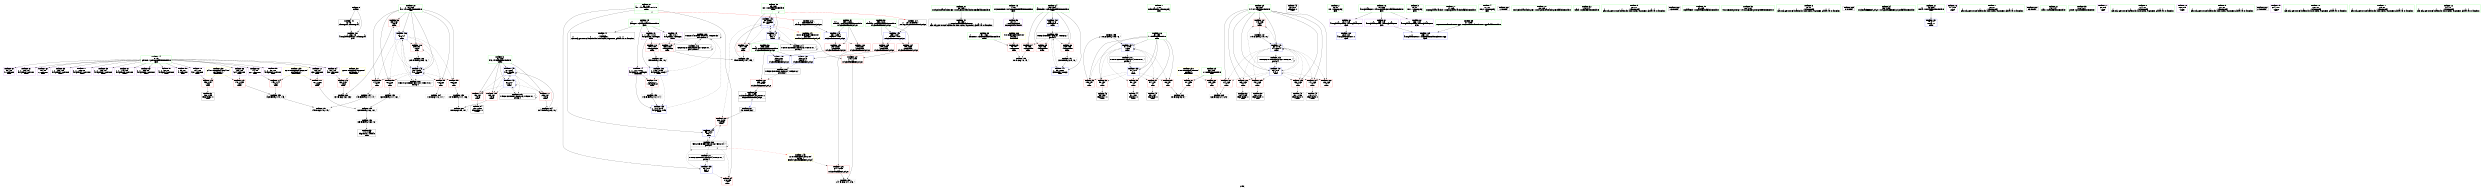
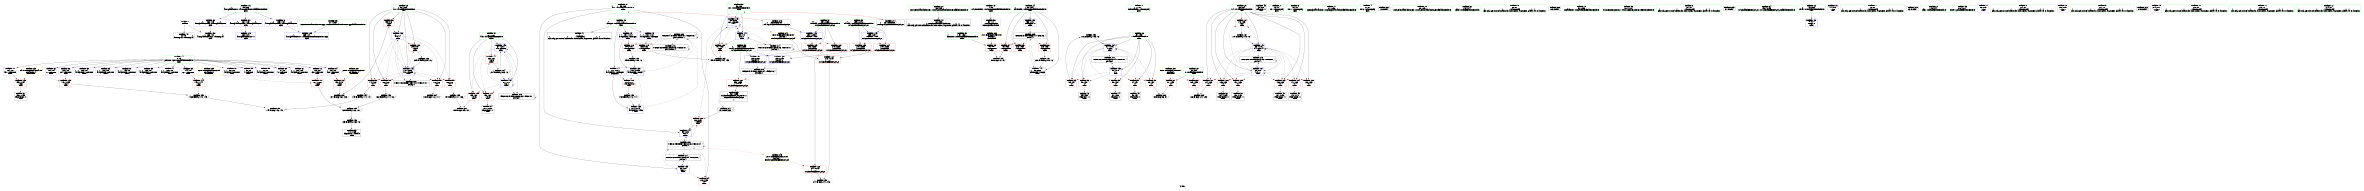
  digraph {
    label=SVFG
    node [color=red shape=record]
    edge [style=solid]
    n1 [color=grey label="{NodeID: 0\nNullPtr}"]
    n2 [color=black label="{NodeID: 40\n2\<--3\ndummyVal\<--dummyVal\n}"]
    n3 [color=blue label="{NodeID: 130\n266\<--3\nllvm.global_ctors_2\<--dummyVal\nGlob }" style=dotted]
    n4 [label="{NodeID: 97\n147\<--61\n\<--a10\nmain\n}"]
    n5 [color=grey label="{NodeID: 194\n148 = Binary(114, 147, )\n}"]
    n6 [color=grey label="{NodeID: 197\n149 = cmp(146, 148, )\n}"]
    n7 [color=green label="{NodeID: 14\n8\<--9\npersons\<--persons_field_insensitive\nGlob }"]
    n8 [color=purple label="{NodeID: 57\n92\<--8\narrayidx\<--persons\nmain\n}"]
    n9 [color=purple label="{NodeID: 58\n93\<--8\na\<--persons\nmain\n}"]
    n10 [color=purple label="{NodeID: 59\n96\<--8\narrayidx6\<--persons\nmain\n}"]
    n11 [color=purple label="{NodeID: 60\n97\<--8\nb\<--persons\nmain\n}"]
    n12 [color=purple label="{NodeID: 61\n100\<--8\narrayidx8\<--persons\nmain\n}"]
    n13 [color=purple label="{NodeID: 62\n101\<--8\nc\<--persons\nmain\n}"]
    n14 [color=purple label="{NodeID: 63\n130\<--8\narrayidx19\<--persons\nmain\n}"]
    n15 [color=purple label="{NodeID: 64\n131\<--8\na20\<--persons\nmain\n}"]
    n16 [color=purple label="{NodeID: 65\n138\<--8\narrayidx23\<--persons\nmain\n}"]
    n17 [color=purple label="{NodeID: 66\n139\<--8\nb24\<--persons\nmain\n}"]
    n18 [color=purple label="{NodeID: 67\n143\<--8\narrayidx26\<--persons\nmain\n}"]
    n19 [color=purple label="{NodeID: 68\n144\<--8\nc27\<--persons\nmain\n}"]
    n20 [color=purple label="{NodeID: 69\n153\<--8\narrayidx30\<--persons\nmain\n}"]
    n21 [color=purple label="{NodeID: 70\n154\<--8\nb31\<--persons\nmain\n}"]
    n22 [color=purple label="{NodeID: 71\n165\<--8\narrayidx37\<--persons\nmain\n}"]
    n23 [color=purple label="{NodeID: 72\n166\<--8\nc38\<--persons\nmain\n}"]
    n24 [label="{NodeID: 112\n132\<--131\n\<--a20\nmain\n}"]
    n25 [label="{NodeID: 113\n140\<--139\n\<--b24\nmain\n}"]
    n26 [label="{NodeID: 114\n145\<--144\n\<--c27\nmain\n}"]
    n27 [label="{NodeID: 115\n155\<--154\n\<--b31\nmain\n}"]
    n28 [label="{NodeID: 117\n167\<--166\n\<--c38\nmain\n}"]
    n29 [color=grey label="{NodeID: 200\n134 = cmp(132, 133, )\n}"]
    n30 [color=grey label="{NodeID: 193\n146 = Binary(140, 145, )\n}"]
    n31 [color=black label="{NodeID: 51\n156\<--155\nidxprom32\<--\nmain\n}"]
    n32 [color=grey label="{NodeID: 189\n168 = Binary(162, 167, )\n}"]
    n33 [label="{NodeID: 111\n203\<--67\n\<--b46\nmain\n}"]
    n34 [color=grey label="{NodeID: 184\n204 = Binary(203, 76, )\n}"]
    n35 [color=blue label="{NodeID: 145\n67\<--204\nb46\<--inc56\nmain\n}"]
    n36 [label="{NodeID: 109\n185\<--67\n\<--b46\nmain\n}"]
    n37 [label="{NodeID: 110\n190\<--67\n\<--b46\nmain\n}"]
    n38 [color=blue label="{NodeID: 142\n67\<--70\nb46\<--\nmain\n}"]
    n39 [color=black label="{NodeID: 215\nMR_20V_2 = PHI(MR_20V_3, MR_20V_1, )\npts\{68 \}\n}"]
    n40 [color=green label="{NodeID: 28\n61\<--62\na10\<--a10_field_insensitive\nmain\n}"]
    n41 [label="{NodeID: 95\n112\<--61\n\<--a10\nmain\n}"]
    n42 [label="{NodeID: 96\n133\<--61\n\<--a10\nmain\n}"]
    n43 [label="{NodeID: 98\n161\<--61\n\<--a10\nmain\n}"]
    n44 [label="{NodeID: 99\n186\<--61\n\<--a10\nmain\n}"]
    n45 [label="{NodeID: 100\n208\<--61\n\<--a10\nmain\n}"]
    n46 [color=blue label="{NodeID: 136\n61\<--70\na10\<--\nmain\n}"]
    n47 [color=blue label="{NodeID: 146\n61\<--209\na10\<--inc59\nmain\n}"]
    n48 [color=grey label="{NodeID: 204\n113 = cmp(112, 114, )\n}"]
    n49 [color=grey label="{NodeID: 192\n162 = Binary(114, 161, )\n}"]
    n50 [color=grey label="{NodeID: 185\n187 = Binary(114, 186, )\n}"]
    n51 [color=grey label="{NodeID: 186\n209 = Binary(208, 76, )\n}"]
    n52 [color=black label="{NodeID: 212\nMR_14V_2 = PHI(MR_14V_4, MR_14V_1, )\npts\{62 \}\n}"]
    n53 [color=grey label="{NodeID: 201\n188 = cmp(185, 187, )\n}"]
    n54 [label="{NodeID: 125\n249\<--239\n\<--__b.addr\n_ZSt3maxIiERKT_S2_S2_\n}"]
    n55 [color=blue label="{NodeID: 150\n235\<--249\nretval\<--\n_ZSt3maxIiERKT_S2_S2_\n}"]
    n56 [color=black label="{NodeID: 218\nMR_32V_3 = PHI(MR_32V_4, MR_32V_2, )\npts\{236 \}\n}"]
    n57 [label="{NodeID: 121\n255\<--235\n\<--retval\n_ZSt3maxIiERKT_S2_S2_\n}"]
    n58 [color=black label="{NodeID: 42\n32\<--33\n\<--_ZNSt8ios_base4InitD1Ev\nCan only get source location for instruction, argument, global var or function.}"]
    n59 [color=blue label="{NodeID: 139\n171\<--173\narrayidx42\<--dec\nmain\n}"]
    n60 [color=black label="{NodeID: 220\nMR_28V_4 = PHI(MR_28V_7, MR_28V_3, )\npts\{120000 \}\n}"]
    n61 [label="{NodeID: 116\n158\<--157\n\<--arrayidx33\nmain\n}"]
    n62 [color=blue label="{NodeID: 138\n157\<--159\narrayidx33\<--inc34\nmain\n}"]
    n63 [label="{NodeID: 119\n193\<--192\n\<--arrayidx52\nmain\n}"]
    n64 [color=black label="{NodeID: 216\nMR_28V_2 = PHI(MR_28V_3, MR_28V_1, )\npts\{120000 \}\n}"]
    n65 [color=grey label="{NodeID: 188\n159 = Binary(158, 76, )\n}"]
    n66 [label="{NodeID: 118\n172\<--171\n\<--arrayidx42\nmain\n}"]
    n67 [color=grey label="{NodeID: 183\n195 = Binary(194, 193, )\n}"]
    n68 [color=purple label="{NodeID: 56\n30\<--4\n\<--_ZStL8__ioinit\n__cxx_global_var_init\n}"]
    n69 [label="{NodeID: 84\n78\<--53\n\<--caseIndex\nmain\n}"]
    n70 [color=grey label="{NodeID: 199\n80 = cmp(78, 79, )\n}"]
    n71 [color=green label="{NodeID: 1\n7\<--1\n__dso_handle\<--dummyObj\nGlob }"]
    n72 [color=grey label="{NodeID: 190\n169 = Binary(168, 76, )\n}"]
    n73 [color=green label="{NodeID: 15\n10\<--12\nchanges\<--changes_field_insensitive\nGlob }"]
    n74 [color=black label="{NodeID: 41\n11\<--10\n\<--changes\nCan only get source location for instruction, argument, global var or function.}"]
    n75 [color=purple label="{NodeID: 73\n157\<--10\narrayidx33\<--changes\nmain\n}"]
    n76 [color=purple label="{NodeID: 74\n171\<--10\narrayidx42\<--changes\ncaseNum\n}"]
    n77 [color=purple label="{NodeID: 75\n192\<--10\narrayidx52\<--changes\nmain\n}"]
    n78 [color=grey label="{NodeID: 196\n173 = Binary(172, 174, )\n}"]
    n79 [color=grey label="{NodeID: 195\n106 = Binary(105, 76, )\n}"]
    n80 [color=blue label="{NodeID: 134\n57\<--106\ni\<--inc\nmain\n}"]
    n81 [color=black label="{NodeID: 210\nMR_10V_2 = PHI(MR_10V_4, MR_10V_1, )\npts\{58 \}\n}"]
    n82 [label="{NodeID: 89\n86\<--57\n\<--i\nmain\n}"]
    n83 [label="{NodeID: 90\n90\<--57\n\<--i\nmain\n}"]
    n84 [label="{NodeID: 91\n94\<--57\n\<--i\nmain\n}"]
    n85 [label="{NodeID: 92\n98\<--57\n\<--i\nmain\n}"]
    n86 [label="{NodeID: 93\n105\<--57\n\<--i\nmain\n}"]
    n87 [color=blue label="{NodeID: 133\n57\<--70\ni\<--\nbase\n}"]
    n88 [color=grey label="{NodeID: 202\n88 = cmp(86, 87, )\n}"]
    n89 [color=black label="{NodeID: 44\n91\<--90\nidxprom\<--\nmain\n}"]
    n90 [color=black label="{NodeID: 45\n95\<--94\nidxprom5\<--\nmain\n}"]
    n91 [color=black label="{NodeID: 46\n99\<--98\nidxprom7\<--\nmain\n}"]
    n92 [color=green label="{NodeID: 29\n63\<--64\ni14\<--i14_field_insensitive\nmain\n}"]
    n93 [label="{NodeID: 101\n124\<--63\n\<--i14\nmain\n}"]
    n94 [label="{NodeID: 102\n128\<--63\n\<--i14\nmain\n}"]
    n95 [label="{NodeID: 103\n136\<--63\n\<--i14\nmain\n}"]
    n96 [label="{NodeID: 104\n141\<--63\n\<--i14\nmain\n}"]
    n97 [label="{NodeID: 105\n151\<--63\n\<--i14\nmain\n}"]
    n98 [label="{NodeID: 106\n163\<--63\n\<--i14\nmain\n}"]
    n99 [label="{NodeID: 107\n178\<--63\n\<--i14\nmain\n}"]
    n100 [color=blue label="{NodeID: 137\n63\<--70\ni14\<--\nmain\n}"]
    n101 [color=blue label="{NodeID: 140\n63\<--179\ni14\<--inc44\nmain\n}"]
    n102 [color=grey label="{NodeID: 203\n126 = cmp(124, 125, )\n}"]
    n103 [color=black label="{NodeID: 48\n137\<--136\nidxprom22\<--\nmain\n}"]
    n104 [color=black label="{NodeID: 49\n142\<--141\nidxprom25\<--\nmain\n}"]
    n105 [color=black label="{NodeID: 50\n152\<--151\nidxprom29\<--\nmain\n}"]
    n106 [color=black label="{NodeID: 52\n164\<--163\nidxprom36\<--\nmain\n}"]
    n107 [color=grey label="{NodeID: 187\n179 = Binary(178, 76, )\n}"]
    n108 [color=black label="{NodeID: 213\nMR_16V_2 = PHI(MR_16V_3, MR_16V_1, )\npts\{64 \}\n}"]
    n109 [color=black label="{NodeID: 209\nMR_6V_3 = PHI(MR_6V_4, MR_6V_2, )\npts\{54 \}\n}"]
    n110 [label="{NodeID: 85\n212\<--53\n\<--caseIndex\nmain\n}"]
    n111 [label="{NodeID: 86\n219\<--53\n\<--caseIndex\nmain\n}"]
    n112 [color=blue label="{NodeID: 147\n53\<--220\ncaseIndex\<--inc63\nmain\n}"]
    n113 [color=grey label="{NodeID: 191\n220 = Binary(219, 76, )\n}"]
    n114 [label="{NodeID: 126\n244\<--243\n\<--\n_ZSt3maxIiERKT_S2_S2_\n}"]
    n115 [color=grey label="{NodeID: 198\n247 = cmp(244, 246, )\n}"]
    n116 [color=black label="{NodeID: 43\n48\<--70\nmain_ret\<--\nmain\n}"]
    n117 [color=yellow label="{NodeID: 237\n22V_1 = ENCHI(MR_22V_0)\npts\{90000 \}\nFun[main]}" style=double]
    n118 [color=green label="{NodeID: 2\n13\<--1\n.str\<--dummyObj\nGlob }"]
    n119 [color=green label="{NodeID: 16\n19\<--23\nllvm.global_ctors\<--llvm.global_ctors_field_insensitive\nGlob }"]
    n120 [color=purple label="{NodeID: 80\n264\<--19\nllvm.global_ctors_0\<--llvm.global_ctors\nGlob }"]
    n121 [color=purple label="{NodeID: 81\n265\<--19\nllvm.global_ctors_1\<--llvm.global_ctors\nGlob }"]
    n122 [color=purple label="{NodeID: 82\n266\<--19\nllvm.global_ctors_2\<--llvm.global_ctors\nGlob }"]
    n123 [color=blue label="{NodeID: 128\n264\<--20\nllvm.global_ctors_0\<--\nGlob }"]
    n124 [color=blue label="{NodeID: 129\n265\<--21\nllvm.global_ctors_1\<--_GLOBAL__sub_I_Fire_0_1.cpp\nGlob }"]
    n125 [color=green label="{NodeID: 30\n65\<--66\ncur\<--cur_field_insensitive\nmain\n|{|<s3>7}}"]
    n126 [label="{NodeID: 108\n194\<--65\n\<--cur\nmain\n}"]
    n127 [color=blue label="{NodeID: 141\n65\<--70\ncur\<--\nmain\n}"]
    n128 [color=blue label="{NodeID: 143\n65\<--195\ncur\<--add53\nmain\n|{|<s5>7}}"]
    n129 [color=black label="{NodeID: 274\n234 = PHI(65, )\n1st arg _ZSt3maxIiERKT_S2_S2_ }"]
    n130 [color=black label="{NodeID: 214\nMR_18V_2 = PHI(MR_18V_3, MR_18V_1, )\npts\{66 \}\n}"]
    n131 [label="{NodeID: 120\n200\<--197\n\<--call54\nmain\n}"]
    n132 [color=yellow label="{NodeID: 241\n18V_1 = ENCHI(MR_18V_0)\npts\{66 \}\nFun[_ZSt3maxIiERKT_S2_S2_]}" style=double]
    n133 [color=blue label="{NodeID: 149\n239\<--234\n__b.addr\<--__b\n_ZSt3maxIiERKT_S2_S2_\n}"]
    n134 [color=blue label="{NodeID: 144\n59\<--200\nans\<--\nmain\n}"]
    n135 [label="{NodeID: 127\n246\<--245\n\<--\n_ZSt3maxIiERKT_S2_S2_\n}"]
    n136 [label="{NodeID: 124\n245\<--239\n\<--__b.addr\n_ZSt3maxIiERKT_S2_S2_\n}"]
    n137 [color=yellow label="{NodeID: 238\n24V_1 = ENCHI(MR_24V_0)\npts\{90001 \}\nFun[main]}" style=double]
    n138 [color=green label="{NodeID: 3\n15\<--1\n.str.1\<--dummyObj\nGlob }"]
    n139 [color=green label="{NodeID: 17\n24\<--25\n__cxx_global_var_init\<--__cxx_global_var_init_field_insensitive\n}"]
    n140 [color=green label="{NodeID: 31\n67\<--68\nb46\<--b46_field_insensitive\nmain\n}"]
    n141 [color=black label="{NodeID: 54\n191\<--190\nidxprom51\<--\nmain\n}"]
    n142 [color=black label="{NodeID: 211\nMR_12V_2 = PHI(MR_12V_4, MR_12V_1, )\npts\{60 \}\n}"]
    n143 [color=blue label="{NodeID: 135\n59\<--70\nans\<--\nmain\n}"]
    n144 [color=black label="{NodeID: 206\nMR_12V_5 = PHI(MR_12V_6, MR_12V_4, )\npts\{60 \}\n|{|<s5>7}}"]
    n145 [label="{NodeID: 94\n213\<--59\n\<--ans\nmain\n}"]
    n146 [color=yellow label="{NodeID: 245\n12V_1 = ENCHI(MR_12V_0)\npts\{60 \}\nFun[_ZSt3maxIiERKT_S2_S2_]}" style=double]
    n147 [color=yellow label="{NodeID: 239\n26V_1 = ENCHI(MR_26V_0)\npts\{90002 \}\nFun[main]}" style=double]
    n148 [label="{NodeID: 87\n87\<--55\n\<--n\nmain\n}"]
    n149 [color=green label="{NodeID: 4\n17\<--1\n.str.2\<--dummyObj\nGlob }"]
    n150 [color=black label="{NodeID: 267\n72 = PHI()\n}"]
    n151 [color=green label="{NodeID: 18\n28\<--29\n_ZNSt8ios_base4InitC1Ev\<--_ZNSt8ios_base4InitC1Ev_field_insensitive\n}"]
    n152 [color=green label="{NodeID: 32\n73\<--74\nscanf\<--scanf_field_insensitive\n}"]
    n153 [label="{NodeID: 88\n125\<--55\n\<--n\nmain\n}"]
    n154 [color=green label="{NodeID: 5\n20\<--1\n\<--dummyObj\nCan only get source location for instruction, argument, global var or function.}"]
    n155 [color=black label="{NodeID: 268\n103 = PHI()\n}"]
    n156 [color=green label="{NodeID: 19\n34\<--35\n__cxa_atexit\<--__cxa_atexit_field_insensitive\n}"]
    n157 [color=green label="{NodeID: 33\n120\<--121\nllvm.memset.p0i8.i64\<--llvm.memset.p0i8.i64_field_insensitive\n}"]
    n158 [color=green label="{NodeID: 6\n70\<--1\n\<--dummyObj\nCan only get source location for instruction, argument, global var or function.}"]
    n159 [color=black label="{NodeID: 269\n31 = PHI()\n}"]
    n160 [color=green label="{NodeID: 20\n33\<--39\n_ZNSt8ios_base4InitD1Ev\<--_ZNSt8ios_base4InitD1Ev_field_insensitive\n}"]
    n161 [color=black label="{NodeID: 53\n170\<--169\nidxprom41\<--add40\nmain\n}"]
    n162 [color=green label="{NodeID: 34\n198\<--199\n_ZSt3maxIiERKT_S2_S2_\<--_ZSt3maxIiERKT_S2_S2__field_insensitive\n}"]
    n163 [color=blue label="{NodeID: 131\n49\<--70\nretval\<--\nmain\n}"]
    n164 [color=yellow label="{NodeID: 228\n4V_1 = ENCHI(MR_4V_0)\npts\{52 \}\nFun[main]}" style=double]
    n165 [label="{NodeID: 83\n79\<--51\n\<--caseNum\nmain\n}"]
    n166 [color=purple label="{NodeID: 76\n71\<--13\n\<--.str\nmain\n}"]
    n167 [color=green label="{NodeID: 7\n76\<--1\n\<--dummyObj\nCan only get source location for instruction, argument, global var or function.}"]
    n168 [color=black label="{NodeID: 270\n83 = PHI()\n}"]
    n169 [color=green label="{NodeID: 21\n46\<--47\nmain\<--main_field_insensitive\n}"]
    n170 [color=green label="{NodeID: 35\n216\<--217\nprintf\<--printf_field_insensitive\n}"]
    n171 [color=blue label="{NodeID: 132\n53\<--76\ncaseIndex\<--\nmain\n}"]
    n172 [color=purple label="{NodeID: 77\n82\<--13\n\<--.str\nmain\n}"]
    n173 [color=green label="{NodeID: 8\n114\<--1\n\<--dummyObj\nCan only get source location for instruction, argument, global var or function.}"]
    n174 [color=black label="{NodeID: 271\n197 = PHI(232, )\n}"]
    n175 [color=green label="{NodeID: 22\n49\<--50\nretval\<--retval_field_insensitive\nmain\n}"]
    n176 [color=green label="{NodeID: 36\n235\<--236\nretval\<--retval_field_insensitive\n_ZSt3maxIiERKT_S2_S2_\n}"]
    n177 [color=blue label="{NodeID: 151\n235\<--252\nretval\<--\n_ZSt3maxIiERKT_S2_S2_\n}"]
    n178 [color=black label="{NodeID: 55\n232\<--255\n_ZSt3maxIiERKT_S2_S2__ret\<--\n_ZSt3maxIiERKT_S2_S2_\n|{<s0>7}}"]
    n179 [color=yellow label="{NodeID: 230\n8V_1 = ENCHI(MR_8V_0)\npts\{56 \}\nFun[main]}" style=double]
    n180 [color=purple label="{NodeID: 78\n102\<--15\n\<--.str.1\nmain\n}"]
    n181 [color=green label="{NodeID: 9\n117\<--1\n\<--dummyObj\nCan only get source location for instruction, argument, global var or function.}"]
    n182 [color=black label="{NodeID: 272\n215 = PHI()\n}"]
    n183 [color=green label="{NodeID: 23\n51\<--52\ncaseNum\<--caseNum_field_insensitive\nmain\n}"]
    n184 [color=green label="{NodeID: 37\n237\<--238\n__a.addr\<--__a.addr_field_insensitive\n_ZSt3maxIiERKT_S2_S2_\n}"]
    n185 [label="{NodeID: 122\n243\<--237\n\<--__a.addr\n_ZSt3maxIiERKT_S2_S2_\n}"]
    n186 [label="{NodeID: 123\n252\<--237\n\<--__a.addr\n_ZSt3maxIiERKT_S2_S2_\n}"]
    n187 [color=blue label="{NodeID: 148\n237\<--233\n__a.addr\<--__a\n_ZSt3maxIiERKT_S2_S2_\n}"]
    n188 [color=purple label="{NodeID: 79\n214\<--17\n\<--.str.2\nmain\n}"]
    n189 [color=green label="{NodeID: 10\n118\<--1\n\<--dummyObj\nCan only get source location for instruction, argument, global var or function.}"]
    n190 [color=black label="{NodeID: 273\n233 = PHI(59, )\n0th arg _ZSt3maxIiERKT_S2_S2_ }"]
    n191 [color=green label="{NodeID: 24\n53\<--54\ncaseIndex\<--caseIndex_field_insensitive\nmain\n}"]
    n192 [color=green label="{NodeID: 38\n239\<--240\n__b.addr\<--__b.addr_field_insensitive\n_ZSt3maxIiERKT_S2_S2_\n}"]
    n193 [color=green label="{NodeID: 11\n119\<--1\n\<--dummyObj\nCan only get source location for instruction, argument, global var or function.}"]
    n194 [color=green label="{NodeID: 25\n55\<--56\nn\<--n_field_insensitive\nmain\n}"]
    n195 [color=green label="{NodeID: 39\n21\<--260\n_GLOBAL__sub_I_Fire_0_1.cpp\<--_GLOBAL__sub_I_Fire_0_1.cpp_field_insensitive\n}"]
    n196 [color=green label="{NodeID: 12\n174\<--1\n\<--dummyObj\nCan only get source location for instruction, argument, global var or function.}"]
    n197 [color=green label="{NodeID: 26\n57\<--58\ni\<--i_field_insensitive\nmain\n}"]
    n198 [color=green label="{NodeID: 13\n4\<--6\n_ZStL8__ioinit\<--_ZStL8__ioinit_field_insensitive\nGlob }"]
    n199 [color=green label="{NodeID: 27\n59\<--60\nans\<--ans_field_insensitive\nmain\n|{|<s3>7}}"]
    n1 -> n2
    n1 -> n3
    n4 -> n5
    n5 -> n6
    n7 -> n8
    n7 -> n9
    n7 -> n10
    n7 -> n11
    n7 -> n12
    n7 -> n13
    n7 -> n14
    n7 -> n15
    n7 -> n16
    n7 -> n17
    n7 -> n18
    n7 -> n19
    n7 -> n20
    n7 -> n21
    n7 -> n22
    n7 -> n23
    n15 -> n24
    n17 -> n25
    n19 -> n26
    n21 -> n27
    n23 -> n28
    n24 -> n29
    n25 -> n30
    n26 -> n30
    n27 -> n31
    n28 -> n32
    n30 -> n6
    n32 -> n72
    n33 -> n34
    n34 -> n35
    n35 -> n33 [style=dashed]
    n35 -> n35 [style=dashed]
    n35 -> n36 [style=dashed]
    n35 -> n37 [style=dashed]
    n35 -> n38 [style=dashed]
    n35 -> n39 [style=dashed]
    n36 -> n53
    n37 -> n141
    n38 -> n33 [style=dashed]
    n38 -> n35 [style=dashed]
    n38 -> n36 [style=dashed]
    n38 -> n37 [style=dashed]
    n38 -> n38 [style=dashed]
    n38 -> n39 [style=dashed]
-   n39 -> n38 [style=dashed]
+   n34 -> n38 [style=dashed]
    n39 -> n39 [style=dashed]
    n40 -> n4
    n40 -> n41
    n40 -> n42
    n40 -> n43
    n40 -> n44
    n40 -> n45
    n40 -> n46
    n40 -> n47
    n41 -> n48
    n42 -> n29
    n42 -> n46 [style=dashed]
    n43 -> n49
    n44 -> n50
    n45 -> n51
    n46 -> n4 [style=dashed]
    n46 -> n41 [style=dashed]
    n46 -> n43 [style=dashed]
    n46 -> n44 [style=dashed]
    n46 -> n45 [style=dashed]
    n46 -> n47 [style=dashed]
    n46 -> n52 [style=dashed]
    n47 -> n4 [style=dashed]
    n47 -> n41 [style=dashed]
    n47 -> n42 [style=dashed]
    n47 -> n43 [style=dashed]
    n47 -> n44 [style=dashed]
    n47 -> n45 [style=dashed]
    n47 -> n47 [style=dashed]
    n47 -> n52 [style=dashed]
    n49 -> n32
    n50 -> n53
    n51 -> n47
    n52 -> n46 [style=dashed]
    n54 -> n55
    n55 -> n56 [style=dashed]
    n56 -> n57 [style=dashed]
    n57 -> n178
    n59 -> n60 [style=dashed]
    n60 -> n60 [style=dashed]
    n60 -> n61 [style=dashed]
    n60 -> n62 [style=dashed]
    n60 -> n63 [style=dashed]
    n60 -> n64 [style=dashed]
    n61 -> n65
    n62 -> n59 [style=dashed]
    n62 -> n66 [style=dashed]
    n63 -> n67
    n64 -> n60 [style=dashed]
    n64 -> n64 [style=dashed]
    n65 -> n62
    n66 -> n78
    n67 -> n128
    n69 -> n70
    n72 -> n161
    n73 -> n74
    n73 -> n75
    n73 -> n76
    n73 -> n77
    n75 -> n61
    n75 -> n62
    n76 -> n59
    n76 -> n66
    n77 -> n63
    n78 -> n59
    n79 -> n80
    n80 -> n80 [style=dashed]
    n80 -> n81 [style=dashed]
    n80 -> n82 [style=dashed]
    n80 -> n83 [style=dashed]
    n80 -> n84 [style=dashed]
    n80 -> n85 [style=dashed]
    n80 -> n86 [style=dashed]
    n81 -> n87 [style=dashed]
    n82 -> n88
    n83 -> n89
    n84 -> n90
    n85 -> n91
    n86 -> n79
    n87 -> n80 [style=dashed]
    n87 -> n81 [style=dashed]
    n87 -> n82 [style=dashed]
    n87 -> n83 [style=dashed]
    n87 -> n84 [style=dashed]
    n87 -> n85 [style=dashed]
    n87 -> n86 [style=dashed]
    n92 -> n93
    n92 -> n94
    n92 -> n95
    n92 -> n96
    n92 -> n97
    n92 -> n98
    n92 -> n99
    n92 -> n100
    n92 -> n101
    n93 -> n102
    n95 -> n103
    n96 -> n104
    n97 -> n105
    n98 -> n106
    n99 -> n107
    n100 -> n93 [style=dashed]
    n100 -> n94 [style=dashed]
    n100 -> n95 [style=dashed]
    n100 -> n96 [style=dashed]
    n100 -> n97 [style=dashed]
    n100 -> n98 [style=dashed]
    n100 -> n99 [style=dashed]
    n100 -> n100 [style=dashed]
    n100 -> n101 [style=dashed]
    n100 -> n108 [style=dashed]
    n101 -> n93 [style=dashed]
    n101 -> n94 [style=dashed]
    n101 -> n95 [style=dashed]
    n101 -> n96 [style=dashed]
    n101 -> n97 [style=dashed]
    n101 -> n98 [style=dashed]
    n101 -> n99 [style=dashed]
    n101 -> n100 [style=dashed]
    n101 -> n101 [style=dashed]
    n101 -> n108 [style=dashed]
    n107 -> n101
    n108 -> n100 [style=dashed]
    n108 -> n108 [style=dashed]
    n109 -> n69 [style=dashed]
    n109 -> n110 [style=dashed]
    n109 -> n111 [style=dashed]
    n109 -> n112 [style=dashed]
    n111 -> n113
    n112 -> n109 [style=dashed]
    n113 -> n112
    n114 -> n115
    n117 -> n24 [style=dashed]
    n119 -> n120
    n119 -> n121
    n119 -> n122
    n120 -> n123
    n121 -> n124
-   n2 -> n3
+   n122 -> n3
    n125 -> n126
    n125 -> n127
    n125 -> n128
    n125 -> n129 [color=red tailport=s3]
    n126 -> n67
    n127 -> n126 [style=dashed]
    n127 -> n127 [style=dashed]
    n127 -> n128 [style=dashed]
    n127 -> n130 [style=dashed]
    n128 -> n126 [style=dashed]
    n128 -> n127 [style=dashed]
    n128 -> n128 [style=dashed]
    n128 -> n130 [style=dashed]
    n128 -> n131 [style=dashed]
    n128 -> n132 [color=red style=dashed tailport=s5]
    n129 -> n133
    n130 -> n127 [style=dashed]
    n130 -> n130 [style=dashed]
    n131 -> n134
    n132 -> n135
    n133 -> n54 [style=dashed]
    n133 -> n136 [style=dashed]
    n134 -> n144 [style=dashed]
    n135 -> n115
    n136 -> n135
    n137 -> n25 [style=dashed]
    n137 -> n27 [style=dashed]
    n140 -> n33
    n140 -> n35
    n140 -> n36
    n140 -> n37
    n140 -> n38
    n142 -> n143 [style=dashed]
    n143 -> n142 [style=dashed]
    n143 -> n144 [style=dashed]
    n143 -> n145 [style=dashed]
    n144 -> n131 [style=dashed]
    n144 -> n134 [style=dashed]
    n144 -> n142 [style=dashed]
    n144 -> n144 [style=dashed]
    n144 -> n145 [style=dashed]
    n144 -> n146 [color=red style=dashed tailport=s5]
    n146 -> n114 [style=dashed]
    n147 -> n26 [style=dashed]
    n147 -> n28 [style=dashed]
    n148 -> n88
    n153 -> n102
    n160 -> n58
    n164 -> n165 [style=dashed]
    n165 -> n70
    n171 -> n109 [style=dashed]
    n174 -> n131
    n175 -> n163
    n176 -> n55
    n176 -> n57
    n176 -> n177
    n177 -> n56 [style=dashed]
    n178 -> n174 [color=blue tailport=s0]
    n179 -> n148 [style=dashed]
    n179 -> n153 [style=dashed]
    n183 -> n165
    n184 -> n185
    n184 -> n186
    n184 -> n187
    n185 -> n114
    n186 -> n177
    n187 -> n185 [style=dashed]
    n187 -> n186 [style=dashed]
    n190 -> n187
    n191 -> n69
    n191 -> n110
    n191 -> n111
    n191 -> n112
    n191 -> n171
    n192 -> n54
    n192 -> n133
    n192 -> n136
    n194 -> n148
    n194 -> n153
    n195 -> n124
    n197 -> n80
    n197 -> n82
    n197 -> n83
    n197 -> n84
    n197 -> n85
    n197 -> n86
    n197 -> n87
    n198 -> n68
    n199 -> n134
    n199 -> n143
    n199 -> n145
    n199 -> n190 [color=red tailport=s3]
  }
